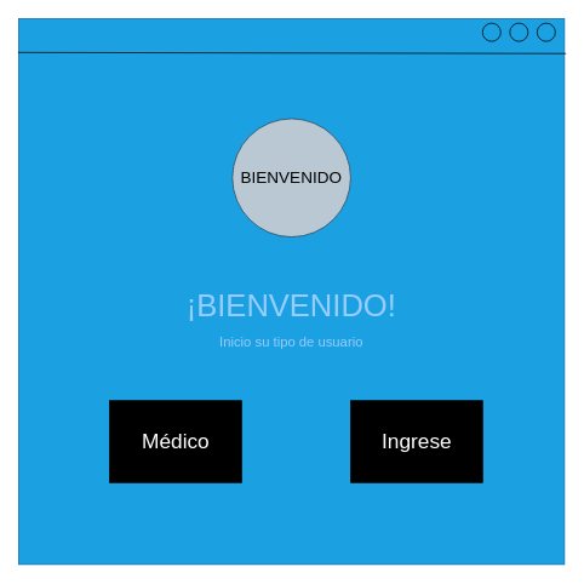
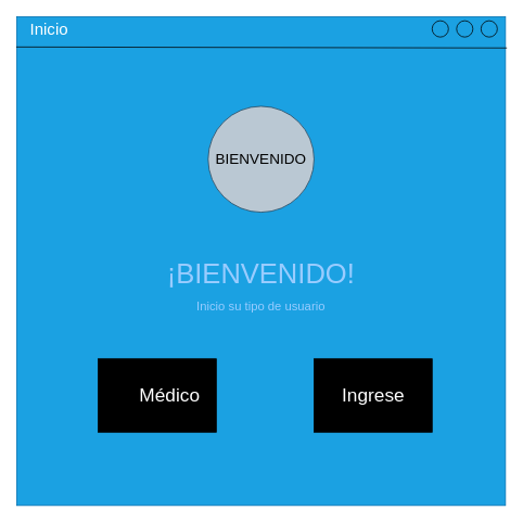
  <mxCell id="0" />
  <mxCell id="1" parent="0" />
  <mxCell id="2" value="" style="whiteSpace=wrap;html=1;aspect=fixed;fillColor=#1ba1e2;strokeColor=#006EAF;fontColor=#ffffff;" vertex="1" parent="1"><mxGeometry x="20" y="20" width="600" height="600" as="geometry" /></mxCell>
  <mxCell id="3" value="" style="endArrow=none;html=1;rounded=0;exitX=-0.001;exitY=0.062;exitDx=0;exitDy=0;exitPerimeter=0;entryX=1.003;entryY=0.064;entryDx=0;entryDy=0;entryPerimeter=0;" edge="1" parent="1" source="2" target="2"><mxGeometry width="50" height="50" relative="1" as="geometry"><mxPoint x="470" y="300" as="sourcePoint" /><mxPoint x="618" y="53" as="targetPoint" /></mxGeometry></mxCell>
+ <mxCell id="4" value="&lt;font color=&quot;#ffffff&quot; style=&quot;font-size: 20px;&quot;&gt;Inicio&lt;/font&gt;" style="text;html=1;align=center;verticalAlign=middle;whiteSpace=wrap;rounded=0;" vertex="1" parent="1"><mxGeometry x="30" y="20" width="60" height="30" as="geometry" /></mxCell>
  <mxCell id="5" value="" style="ellipse;whiteSpace=wrap;html=1;aspect=fixed;fillColor=none;" vertex="1" parent="1"><mxGeometry x="590" y="25" width="20" height="20" as="geometry" /></mxCell>
  <mxCell id="6" value="" style="ellipse;whiteSpace=wrap;html=1;aspect=fixed;fillColor=none;" vertex="1" parent="1"><mxGeometry x="560" y="25" width="20" height="20" as="geometry" /></mxCell>
  <mxCell id="7" value="" style="ellipse;whiteSpace=wrap;html=1;aspect=fixed;fillColor=none;" vertex="1" parent="1"><mxGeometry x="530" y="25" width="20" height="20" as="geometry" /></mxCell>
  <mxCell id="8" value="&lt;font style=&quot;font-size: 18px;&quot;&gt;BIENVENIDO&lt;/font&gt;" style="ellipse;whiteSpace=wrap;html=1;aspect=fixed;fillColor=#bac8d3;strokeColor=#23445d;" vertex="1" parent="1"><mxGeometry x="255" y="130" width="130" height="130" as="geometry" /></mxCell>
  <mxCell id="9" value="&lt;font style=&quot;font-size: 34px;&quot; color=&quot;#99ccff&quot;&gt;¡BIENVENIDO!&lt;/font&gt;" style="text;html=1;align=center;verticalAlign=middle;whiteSpace=wrap;rounded=0;" vertex="1" parent="1"><mxGeometry x="245" y="300" width="150" height="70" as="geometry" /></mxCell>
  <mxCell id="10" value="&lt;font color=&quot;#99ccff&quot; style=&quot;font-size: 15px;&quot;&gt;Inicio su tipo de usuario&lt;/font&gt;" style="text;html=1;align=center;verticalAlign=middle;whiteSpace=wrap;rounded=0;" vertex="1" parent="1"><mxGeometry x="225" y="370" width="190" height="10" as="geometry" /></mxCell>
  <mxCell id="11" value="" style="rounded=0;whiteSpace=wrap;html=1;fillColor=#000000;" vertex="1" parent="1"><mxGeometry x="120" y="440" width="145" height="90" as="geometry" /></mxCell>
- <mxCell id="12" value="&lt;font color=&quot;#ffffff&quot; style=&quot;font-size: 23px;&quot;&gt;Médico&lt;/font&gt;" style="text;html=1;align=center;verticalAlign=middle;whiteSpace=wrap;rounded=0;" vertex="1" parent="1"><mxGeometry x="162.5" y="470" width="60" height="30" as="geometry" /></mxCell>
+ <mxCell id="12" value="&lt;font color=&quot;#ffffff&quot; style=&quot;font-size: 23px;&quot;&gt;Médico&lt;/font&gt;" style="text;html=1;align=center;verticalAlign=middle;whiteSpace=wrap;rounded=0;" vertex="1" parent="1"><mxGeometry x="177.5" y="470" width="60" height="30" as="geometry" /></mxCell>
  <mxCell id="13" value="" style="rounded=0;whiteSpace=wrap;html=1;fillColor=#000000;" vertex="1" parent="1"><mxGeometry x="385" y="440" width="145" height="90" as="geometry" /></mxCell>
  <mxCell id="14" value="&lt;font color=&quot;#ffffff&quot;&gt;&lt;span style=&quot;font-size: 23px;&quot;&gt;Ingrese&lt;/span&gt;&lt;/font&gt;" style="text;html=1;align=center;verticalAlign=middle;whiteSpace=wrap;rounded=0;" vertex="1" parent="1"><mxGeometry x="427.5" y="470" width="60" height="30" as="geometry" /></mxCell>
